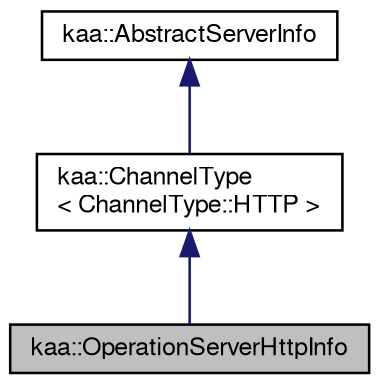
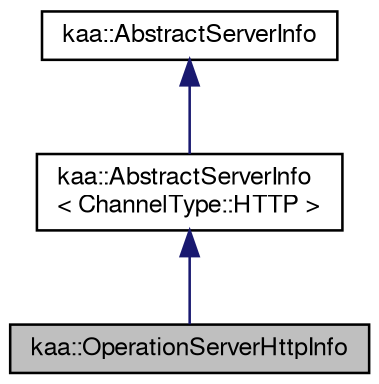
  digraph {
    node [color=black fontname=FreeSans fontsize=10 shape=record]
    edge [color=midnightblue dir=back fontname=FreeSans fontsize=10 labelfontname=FreeSans labelfontsize=10 style=solid]
    n1 [fillcolor=grey75 fontcolor=black height=0.2 label="kaa::OperationServerHttpInfo" style=filled width=0.4]
-   n2 [height=0.2 label="kaa::ChannelType\l\< ChannelType::HTTP \>" width=0.4]
+   n2 [height=0.2 label="kaa::AbstractServerInfo\l\< ChannelType::HTTP \>" width=0.4]
    n3 [height=0.2 label="kaa::AbstractServerInfo" width=0.4]
    n2 -> n1
    n3 -> n2
  }
